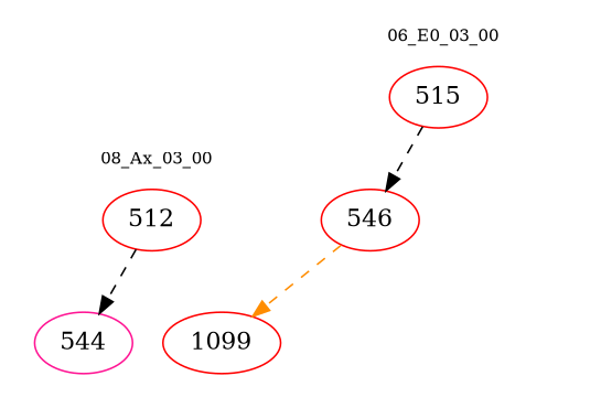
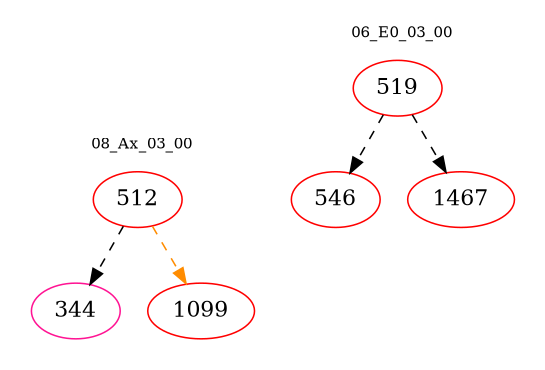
  digraph {
    node [color=red]
    edge [color=black style=dashed]
    n1 [label=512]
    n2 [label=1099]
-   n3 [color=deeppink label=544]
-   n4 [label=515]
+   n3 [color=deeppink label=344]
+   n4 [label=519]
    n5 [label=546]
+   n6 [label=1467]
    subgraph cluster_1 {
      color=white
      fontsize=10
      label="08_Ax_03_00"
      n1
      n2
      n3
    }
    subgraph cluster_2 {
      color=white
      fontsize=10
      label="06_E0_03_00"
      n4
      n5
+     n6
    }
-   n5 -> n2 [color=darkorange]
+   n1 -> n2 [color=darkorange]
    n1 -> n3
    n4 -> n5
+   n4 -> n6
  }
